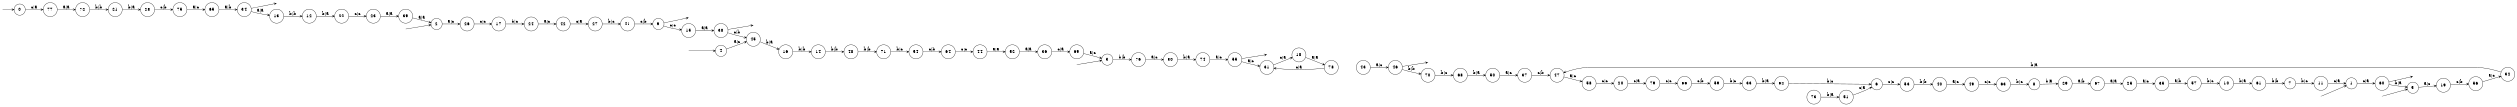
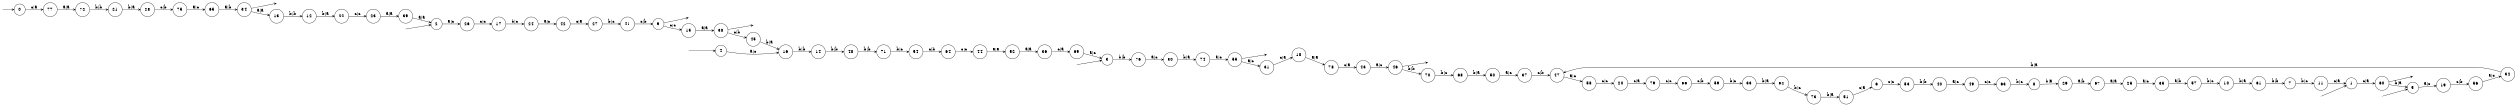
  digraph {
    rankdir=LR
    vcsn_context="lat<letterset<char_letters(abc)>, letterset<char_letters(abc)>>, b"
    node [shape=circle style=rounded]
    edge [arrowhead=vee arrowsize=.6]
    I0 [shape=point width=0 style=""]
    I1 [shape=point width=0 style=""]
    I2 [shape=point width=0 style=""]
    I3 [shape=point width=0 style=""]
    I4 [shape=point width=0 style=""]
    I5 [shape=point width=0 style=""]
    F9 [shape=point width=0 style=""]
    F34 [shape=point width=0 style=""]
    F38 [shape=point width=0 style=""]
    F46 [shape=point width=0 style=""]
    F55 [shape=point width=0 style=""]
    F60 [shape=point width=0 style=""]
    0 [width=0.5]
    1 [width=0.5]
    2 [width=0.5]
    3 [width=0.5]
    4 [width=0.5]
    5 [width=0.5]
    6 [width=0.5]
    7 [width=0.5]
    8 [width=0.5]
    9 [width=0.5]
    10 [width=0.5]
    11 [width=0.5]
    12 [width=0.5]
    13 [width=0.5]
    14 [width=0.5]
    15 [width=0.5]
    16 [width=0.5]
    17 [width=0.5]
    18 [width=0.5]
    19 [width=0.5]
    20 [width=0.5]
    21 [width=0.5]
    22 [width=0.5]
    23 [width=0.5]
    24 [width=0.5]
    25 [width=0.5]
    26 [width=0.5]
    27 [width=0.5]
    28 [width=0.5]
    29 [width=0.5]
    30 [width=0.5]
    31 [width=0.5]
    32 [width=0.5]
    33 [width=0.5]
    34 [width=0.5]
    35 [width=0.5]
    36 [width=0.5]
    37 [width=0.5]
    38 [width=0.5]
    39 [width=0.5]
    40 [width=0.5]
    41 [width=0.5]
    42 [width=0.5]
    43 [width=0.5]
    44 [width=0.5]
    45 [width=0.5]
    46 [width=0.5]
    47 [width=0.5]
    48 [width=0.5]
    49 [width=0.5]
    50 [width=0.5]
    51 [width=0.5]
    52 [width=0.5]
    53 [width=0.5]
    54 [width=0.5]
    55 [width=0.5]
    56 [width=0.5]
    57 [width=0.5]
    58 [width=0.5]
    59 [width=0.5]
    60 [width=0.5]
    61 [width=0.5]
    62 [width=0.5]
    63 [width=0.5]
    64 [width=0.5]
    65 [width=0.5]
    66 [width=0.5]
    67 [width=0.5]
    68 [width=0.5]
    69 [width=0.5]
    70 [width=0.5]
    71 [width=0.5]
    72 [width=0.5]
    73 [width=0.5]
    74 [width=0.5]
    75 [width=0.5]
    76 [width=0.5]
    77 [width=0.5]
    78 [width=0.5]
    79 [width=0.5]
    subgraph sub_1 {
      I0
      I1
      I2
      I3
      I4
      I5
      F9
      F34
      F38
      F46
      F55
      F60
    }
    subgraph sub_2 {
      0
      1
      2
      3
      4
      5
      6
      7
      8
      9
      10
      11
      12
      13
      14
      15
      16
      17
      18
      19
      20
      21
      22
      23
      24
      25
      26
      27
      28
      29
      30
      31
      32
      33
      34
      35
      36
      37
      38
      39
      40
      41
      42
      43
      44
      45
      46
      47
      48
      49
      50
      51
      52
      53
      54
      55
      56
      57
      58
      59
      60
      61
      62
      63
      64
      65
      66
      67
      68
      69
      70
      71
      72
      73
      74
      75
      76
      77
      78
      79
    }
    I0 -> 0
    I1 -> 1
    I2 -> 2
    I3 -> 3
    I4 -> 4
    I5 -> 5
    0 -> 77 [label="c|a"]
    1 -> 60 [label="c|a"]
    2 -> 26 [label="a|c"]
    3 -> 76 [label="b|b"]
-   4 -> 45 [label="a|c"]
+   4 -> 16 [label="a|c"]
    5 -> 19 [label="a|c"]
    6 -> 53 [label="c|c"]
    7 -> 11 [label="b|c"]
    8 -> 29 [label="b|a"]
    9 -> F9
    9 -> 15 [label="c|c"]
    10 -> 61 [label="b|a"]
    11 -> 1 [label="c|a"]
    12 -> 22 [label="b|a"]
    13 -> 12 [label="b|b"]
    14 -> 48 [label="b|b"]
    15 -> 38 [label="a|a"]
    16 -> 14 [label="b|b"]
    17 -> 24 [label="b|c"]
    18 -> 78 [label="a|a"]
    19 -> 56 [label="c|b"]
    20 -> 79 [label="c|a"]
    21 -> 28 [label="b|a"]
    22 -> 23 [label="c|c"]
    23 -> 39 [label="a|a"]
    24 -> 42 [label="a|c"]
    25 -> 35 [label="a|c"]
    26 -> 17 [label="c|c"]
    27 -> 41 [label="b|c"]
    28 -> 75 [label="c|b"]
    29 -> 67 [label="a|b"]
    30 -> 74 [label="b|a"]
    31 -> 18 [label="c|a"]
    32 -> 47 [label="b|a"]
    33 -> 62 [label="b|a"]
    34 -> F34
    34 -> 13 [label="a|a"]
    35 -> 57 [label="a|b"]
    36 -> 69 [label="c|a"]
    37 -> 47 [label="c|b"]
    38 -> F38
    38 -> 45 [label="c|b"]
    39 -> 2 [label="a|a"]
    40 -> 49 [label="a|c"]
    41 -> 9 [label="c|b"]
    42 -> 27 [label="c|a"]
    43 -> 46 [label="a|c"]
    44 -> 52 [label="a|a"]
    45 -> 16 [label="b|a"]
    46 -> F46
    46 -> 70 [label="b|b"]
    47 -> 58 [label="a|c"]
    48 -> 71 [label="b|b"]
    49 -> 63 [label="c|c"]
    50 -> 37 [label="a|c"]
    51 -> 6 [label="c|a"]
    52 -> 36 [label="a|a"]
    53 -> 40 [label="b|b"]
    54 -> 64 [label="c|b"]
    55 -> F55
    55 -> 31 [label="a|c"]
    56 -> 32 [label="a|c"]
    57 -> 10 [label="b|c"]
    58 -> 20 [label="c|c"]
    59 -> 33 [label="b|c"]
    60 -> F60
    60 -> 5 [label="b|a"]
    61 -> 7 [label="b|b"]
-   62 -> 6 [label="b|c"]
+   62 -> 73 [label="b|c"]
    63 -> 8 [label="b|c"]
    64 -> 44 [label="c|c"]
    65 -> 34 [label="a|b"]
    66 -> 59 [label="c|b"]
    67 -> 25 [label="a|a"]
    68 -> 50 [label="b|a"]
    69 -> 3 [label="a|c"]
    70 -> 68 [label="b|c"]
    71 -> 54 [label="b|c"]
    72 -> 21 [label="b|b"]
    73 -> 51 [label="b|a"]
    74 -> 55 [label="a|c"]
    75 -> 65 [label="a|c"]
    76 -> 30 [label="a|c"]
    77 -> 72 [label="a|a"]
-   78 -> 31 [label="c|a"]
+   78 -> 43 [label="c|a"]
    79 -> 66 [label="c|c"]
  }
